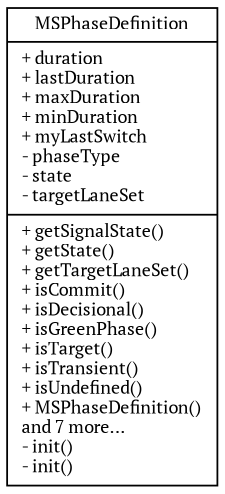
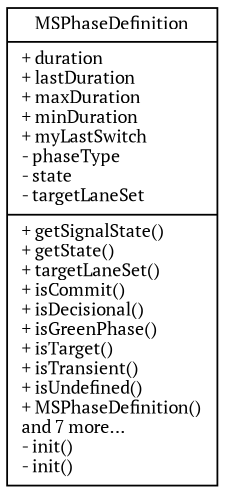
  digraph {
    fontname="PT Serif"
-   n1 [color=black fillcolor=white fontcolor=black fontname="PT Serif" fontsize=10 height=0.2 label="{MSPhaseDefinition\n|+ duration\l+ lastDuration\l+ maxDuration\l+ minDuration\l+ myLastSwitch\l- phaseType\l- state\l- targetLaneSet\l|+ getSignalState()\l+ getState()\l+ getTargetLaneSet()\l+ isCommit()\l+ isDecisional()\l+ isGreenPhase()\l+ isTarget()\l+ isTransient()\l+ isUndefined()\l+ MSPhaseDefinition()\land 7 more...\l- init()\l- init()\l}" shape=record style=filled width=0.4]
+   n1 [color=black fillcolor=white fontcolor=black fontname="PT Serif" fontsize=10 height=0.2 label="{MSPhaseDefinition\n|+ duration\l+ lastDuration\l+ maxDuration\l+ minDuration\l+ myLastSwitch\l- phaseType\l- state\l- targetLaneSet\l|+ getSignalState()\l+ getState()\l+ targetLaneSet()\l+ isCommit()\l+ isDecisional()\l+ isGreenPhase()\l+ isTarget()\l+ isTransient()\l+ isUndefined()\l+ MSPhaseDefinition()\land 7 more...\l- init()\l- init()\l}" shape=record style=filled width=0.4]
  }
